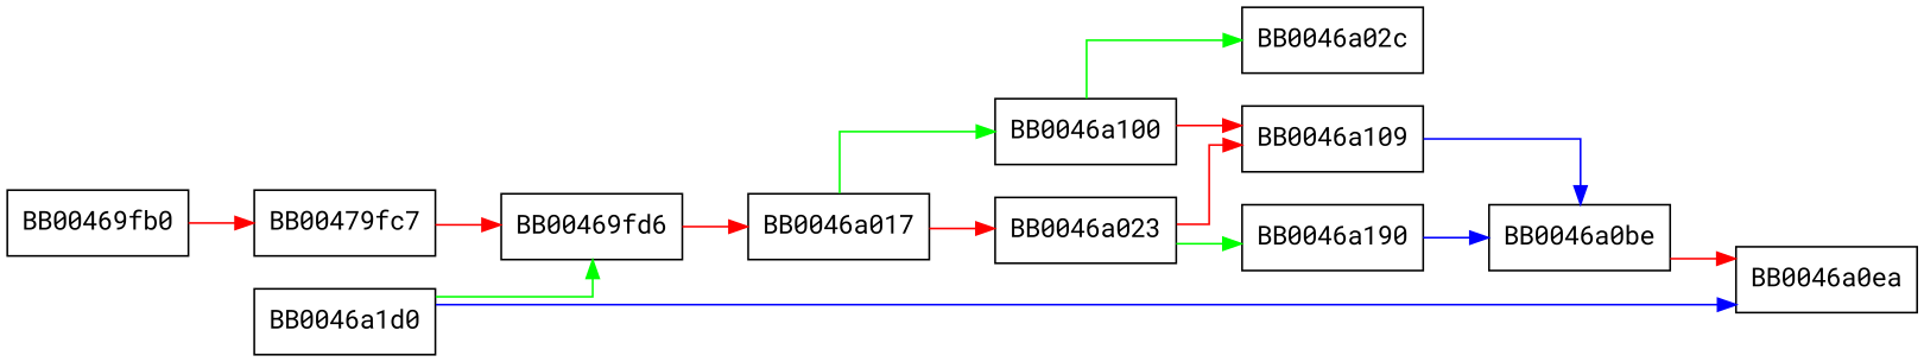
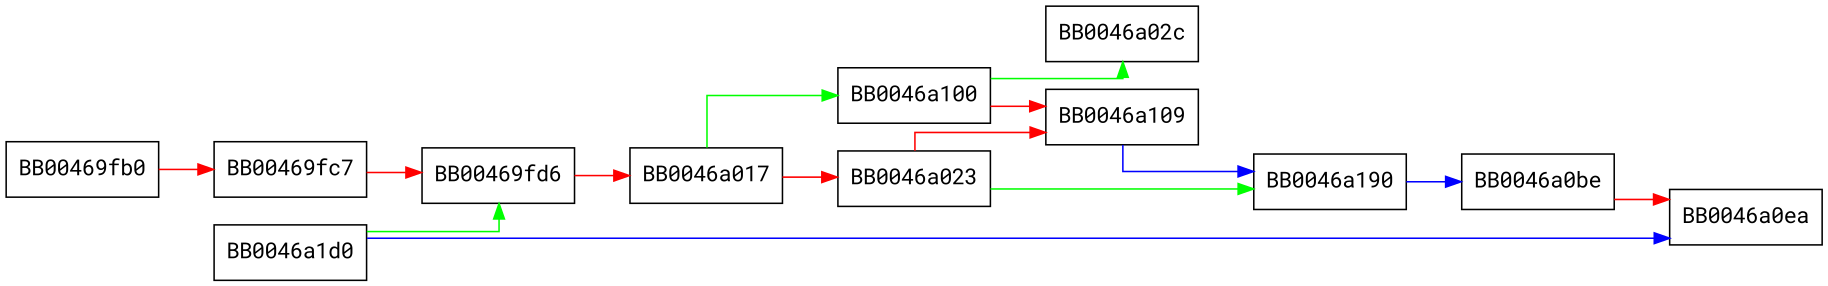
  digraph {
    fontname="Roboto Mono"
    rankdir=LR
    splines=ortho
    node [fontname="Roboto Mono" shape=box]
    edge [color=red fontname="Roboto Mono"]
    BB00469fb0
-   BB00469fc7 [label=BB00479fc7]
+   BB00469fc7
    BB00469fd6
    BB0046a017
    BB0046a1d0
    BB0046a0ea
    BB0046a100
    BB0046a023
    BB0046a02c
    BB0046a109
    BB0046a190
    BB0046a0be
    BB00469fb0 -> BB00469fc7
    BB00469fc7 -> BB00469fd6
    BB00469fd6 -> BB0046a017
    BB0046a017 -> BB0046a100 [color=green]
    BB0046a017 -> BB0046a023
    BB0046a1d0 -> BB00469fd6 [color=green]
    BB0046a1d0 -> BB0046a0ea [color=blue]
    BB0046a100 -> BB0046a02c [color=green]
    BB0046a100 -> BB0046a109
    BB0046a023 -> BB0046a109
    BB0046a023 -> BB0046a190 [color=green]
-   BB0046a109 -> BB0046a0be [color=blue]
+   BB0046a109 -> BB0046a190 [color=blue]
    BB0046a190 -> BB0046a0be [color=blue]
    BB0046a0be -> BB0046a0ea
  }
